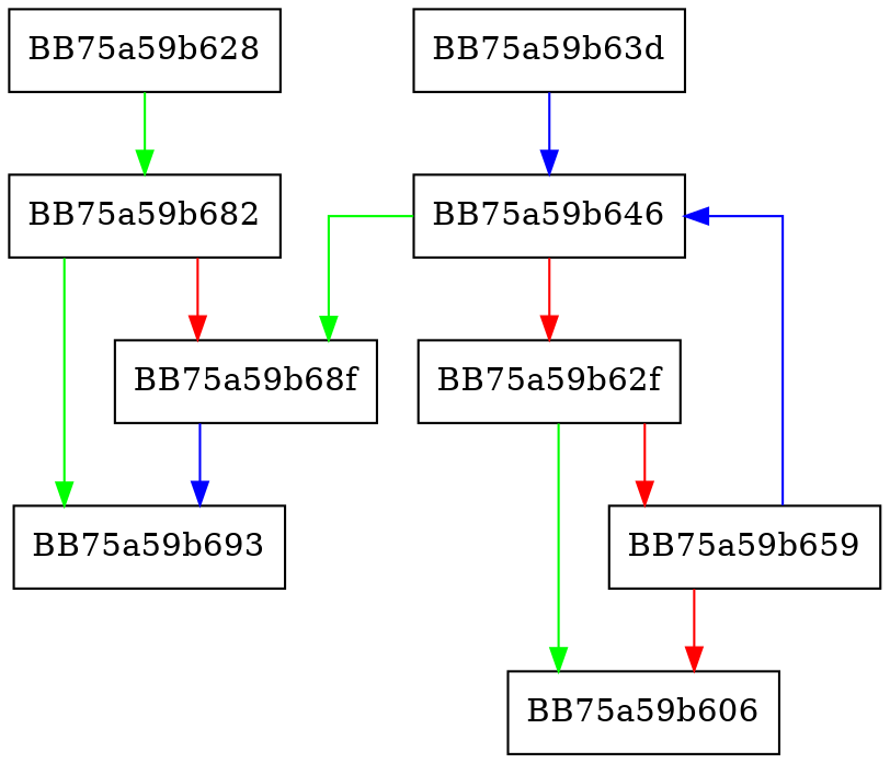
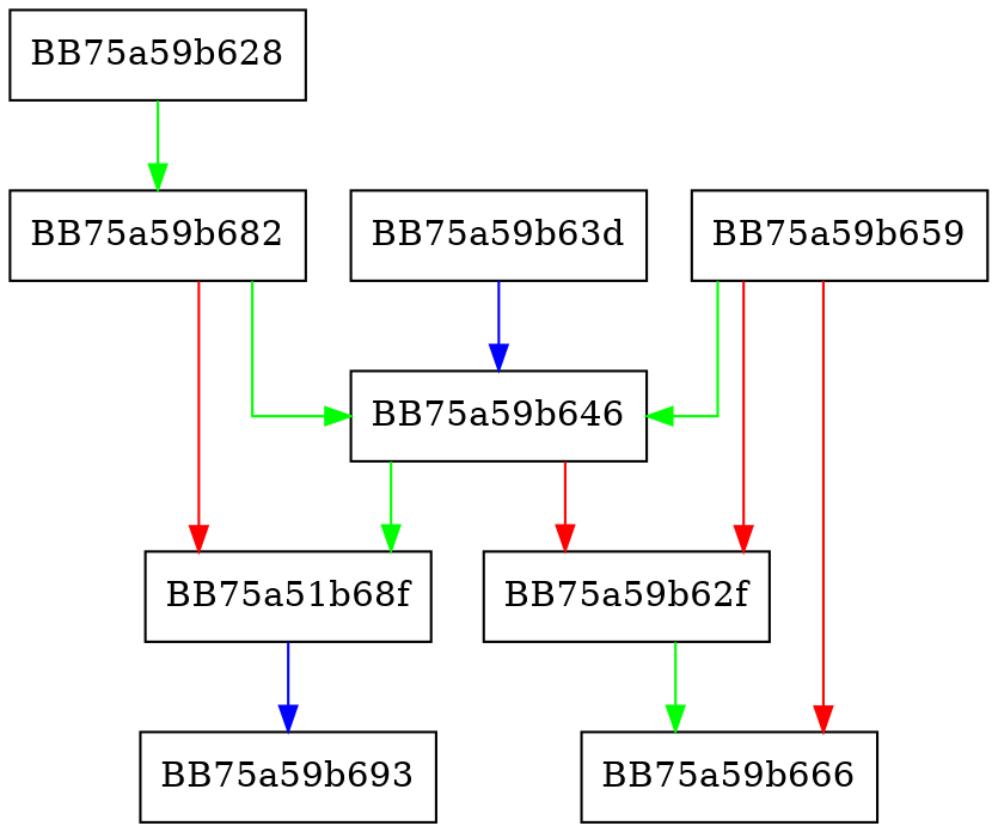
  digraph {
    splines=ortho
    node [shape=box]
    edge [color=green]
    BB75a59b628
    BB75a59b682
    BB75a59b693
-   BB75a59b68f
+   BB75a59b68f [label=BB75a51b68f]
    BB75a59b63d
    BB75a59b646
    n7 [label=BB75a59b62f]
-   BB75a59b666 [label=BB75a59b606]
+   BB75a59b666
    BB75a59b659
    BB75a59b628 -> BB75a59b682
-   BB75a59b682 -> BB75a59b693
+   BB75a59b682 -> BB75a59b646
    BB75a59b682 -> BB75a59b68f [color=red]
    BB75a59b68f -> BB75a59b693 [color=blue]
    BB75a59b63d -> BB75a59b646 [color=blue]
    BB75a59b646 -> BB75a59b68f
    BB75a59b646 -> n7 [color=red]
    n7 -> BB75a59b666
-   n7 -> BB75a59b659 [color=red]
-   BB75a59b659 -> BB75a59b646 [color=blue]
+   BB75a59b659 -> n7 [color=red]
+   BB75a59b659 -> BB75a59b646
    BB75a59b659 -> BB75a59b666 [color=red]
  }
